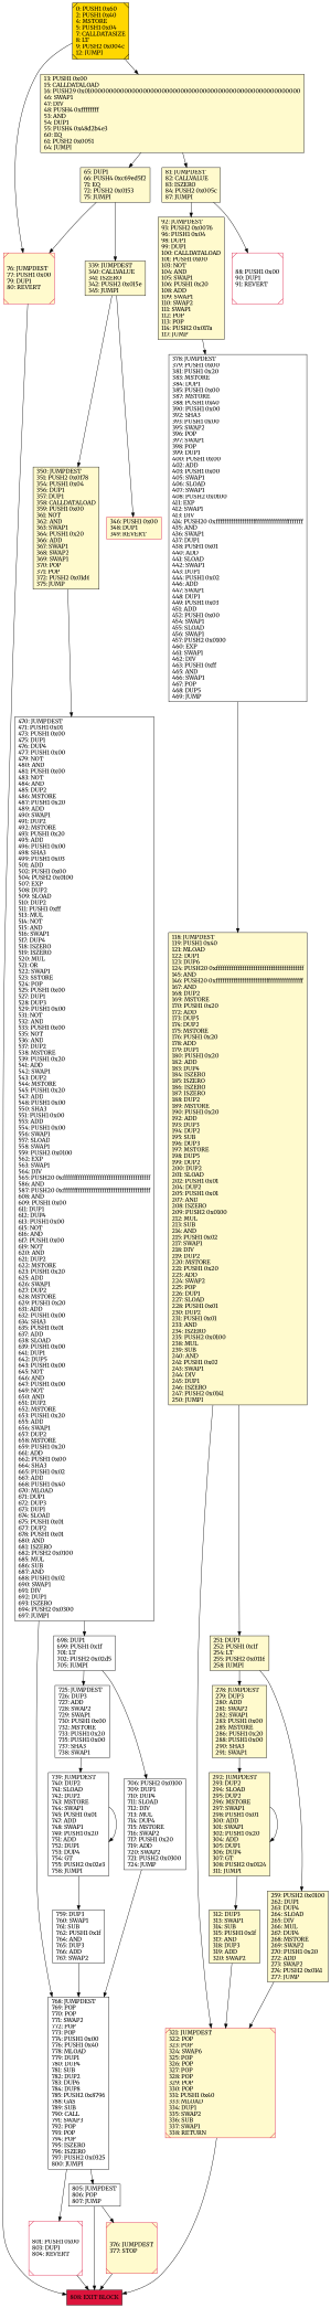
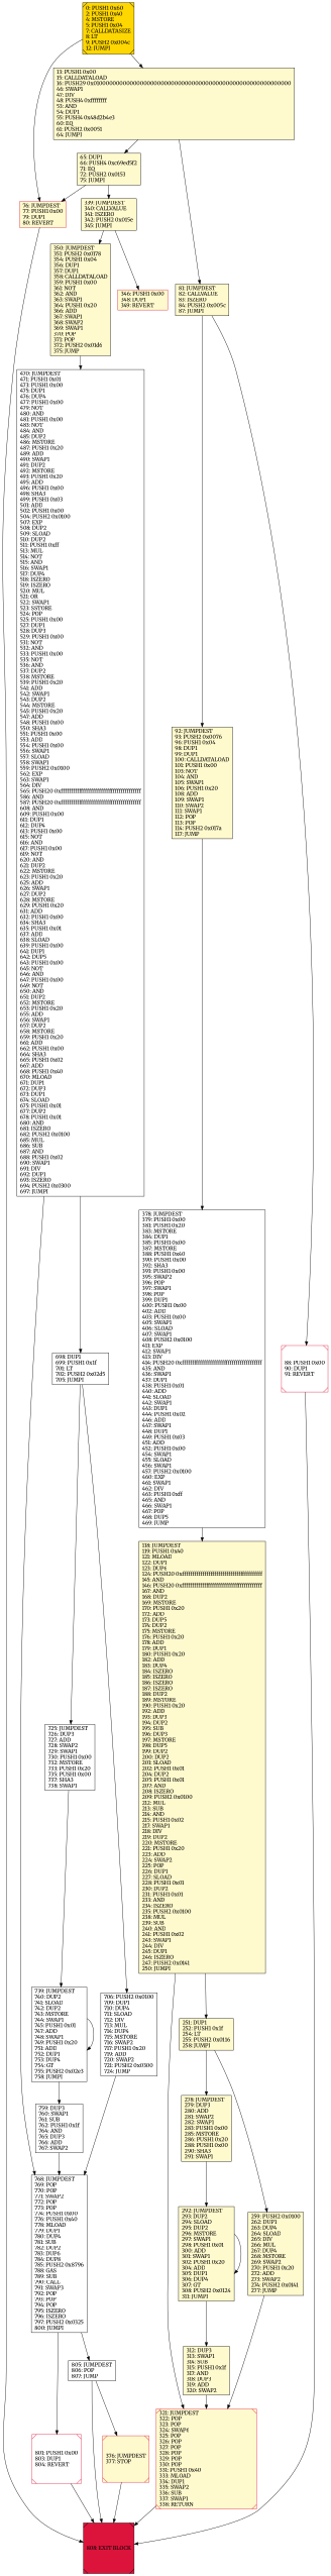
  digraph {
    fontname=Merriweather
    rankdir=UD
    node [color=black fillcolor=lemonchiffon fontcolor=black fontname=Merriweather shape=box style=filled]
    edge [fontname=Merriweather]
    n1 [label="312: DUP3\l313: SWAP1\l314: SUB\l315: PUSH1 0x1f\l317: AND\l318: DUP3\l319: ADD\l320: SWAP2\l"]
    n2 [color=crimson label="321: JUMPDEST\l322: POP\l323: POP\l324: SWAP6\l325: POP\l326: POP\l327: POP\l328: POP\l329: POP\l330: POP\l331: PUSH1 0x40\l333: MLOAD\l334: DUP1\l335: SWAP2\l336: SUB\l337: SWAP1\l338: RETURN\l" shape=Msquare]
-   n3 [fillcolor=crimson label="808: EXIT BLOCK\l"]
+   n3 [fillcolor=crimson label="808: EXIT BLOCK\l" shape=Msquare]
    n4 [color=crimson fillcolor=white label="801: PUSH1 0x00\l803: DUP1\l804: REVERT\l" shape=Msquare]
    n5 [fillcolor=white label="805: JUMPDEST\l806: POP\l807: JUMP\l"]
    n6 [color=crimson label="376: JUMPDEST\l377: STOP\l" shape=Msquare]
    n7 [fillcolor=white label="739: JUMPDEST\l740: DUP2\l741: SLOAD\l742: DUP2\l743: MSTORE\l744: SWAP1\l745: PUSH1 0x01\l747: ADD\l748: SWAP1\l749: PUSH1 0x20\l751: ADD\l752: DUP1\l753: DUP4\l754: GT\l755: PUSH2 0x02e3\l758: JUMPI\l"]
    n8 [fillcolor=white label="759: DUP3\l760: SWAP1\l761: SUB\l762: PUSH1 0x1f\l764: AND\l765: DUP3\l766: ADD\l767: SWAP2\l"]
    n9 [fillcolor=white label="768: JUMPDEST\l769: POP\l770: POP\l771: SWAP2\l772: POP\l773: POP\l774: PUSH1 0x00\l776: PUSH1 0x40\l778: MLOAD\l779: DUP1\l780: DUP4\l781: SUB\l782: DUP2\l783: DUP6\l784: DUP8\l785: PUSH2 0x8796\l788: GAS\l789: SUB\l790: CALL\l791: SWAP3\l792: POP\l793: POP\l794: POP\l795: ISZERO\l796: ISZERO\l797: PUSH2 0x0325\l800: JUMPI\l"]
-   n10 [color=crimson label="76: JUMPDEST\l77: PUSH1 0x00\l79: DUP1\l80: REVERT\l" shape=Msquare]
+   n10 [color=crimson label="76: JUMPDEST\l77: PUSH1 0x00\l79: DUP1\l80: REVERT\l"]
    n11 [label="278: JUMPDEST\l279: DUP3\l280: ADD\l281: SWAP2\l282: SWAP1\l283: PUSH1 0x00\l285: MSTORE\l286: PUSH1 0x20\l288: PUSH1 0x00\l290: SHA3\l291: SWAP1\l"]
    n12 [label="292: JUMPDEST\l293: DUP2\l294: SLOAD\l295: DUP2\l296: MSTORE\l297: SWAP1\l298: PUSH1 0x01\l300: ADD\l301: SWAP1\l302: PUSH1 0x20\l304: ADD\l305: DUP1\l306: DUP4\l307: GT\l308: PUSH2 0x0124\l311: JUMPI\l"]
    n13 [label="65: DUP1\l66: PUSH4 0xc69ed5f2\l71: EQ\l72: PUSH2 0x0153\l75: JUMPI\l"]
    n14 [label="339: JUMPDEST\l340: CALLVALUE\l341: ISZERO\l342: PUSH2 0x015e\l345: JUMPI\l"]
    n15 [label="350: JUMPDEST\l351: PUSH2 0x0178\l354: PUSH1 0x04\l356: DUP1\l357: DUP1\l358: CALLDATALOAD\l359: PUSH1 0x00\l361: NOT\l362: AND\l363: SWAP1\l364: PUSH1 0x20\l366: ADD\l367: SWAP1\l368: SWAP2\l369: SWAP1\l370: POP\l371: POP\l372: PUSH2 0x01d6\l375: JUMP\l"]
    n16 [color=crimson label="346: PUSH1 0x00\l348: DUP1\l349: REVERT\l"]
    n17 [fillcolor=white label="725: JUMPDEST\l726: DUP3\l727: ADD\l728: SWAP2\l729: SWAP1\l730: PUSH1 0x00\l732: MSTORE\l733: PUSH1 0x20\l735: PUSH1 0x00\l737: SHA3\l738: SWAP1\l"]
    n18 [label="118: JUMPDEST\l119: PUSH1 0x40\l121: MLOAD\l122: DUP1\l123: DUP6\l124: PUSH20 0xffffffffffffffffffffffffffffffffffffffff\l145: AND\l146: PUSH20 0xffffffffffffffffffffffffffffffffffffffff\l167: AND\l168: DUP2\l169: MSTORE\l170: PUSH1 0x20\l172: ADD\l173: DUP5\l174: DUP2\l175: MSTORE\l176: PUSH1 0x20\l178: ADD\l179: DUP1\l180: PUSH1 0x20\l182: ADD\l183: DUP4\l184: ISZERO\l185: ISZERO\l186: ISZERO\l187: ISZERO\l188: DUP2\l189: MSTORE\l190: PUSH1 0x20\l192: ADD\l193: DUP3\l194: DUP2\l195: SUB\l196: DUP3\l197: MSTORE\l198: DUP5\l199: DUP2\l200: DUP2\l201: SLOAD\l202: PUSH1 0x01\l204: DUP2\l205: PUSH1 0x01\l207: AND\l208: ISZERO\l209: PUSH2 0x0100\l212: MUL\l213: SUB\l214: AND\l215: PUSH1 0x02\l217: SWAP1\l218: DIV\l219: DUP2\l220: MSTORE\l221: PUSH1 0x20\l223: ADD\l224: SWAP2\l225: POP\l226: DUP1\l227: SLOAD\l228: PUSH1 0x01\l230: DUP2\l231: PUSH1 0x01\l233: AND\l234: ISZERO\l235: PUSH2 0x0100\l238: MUL\l239: SUB\l240: AND\l241: PUSH1 0x02\l243: SWAP1\l244: DIV\l245: DUP1\l246: ISZERO\l247: PUSH2 0x0141\l250: JUMPI\l"]
    n19 [label="251: DUP1\l252: PUSH1 0x1f\l254: LT\l255: PUSH2 0x0116\l258: JUMPI\l"]
    n20 [label="259: PUSH2 0x0100\l262: DUP1\l263: DUP4\l264: SLOAD\l265: DIV\l266: MUL\l267: DUP4\l268: MSTORE\l269: SWAP2\l270: PUSH1 0x20\l272: ADD\l273: SWAP2\l274: PUSH2 0x0141\l277: JUMP\l"]
    n21 [fillcolor=white label="706: PUSH2 0x0100\l709: DUP1\l710: DUP4\l711: SLOAD\l712: DIV\l713: MUL\l714: DUP4\l715: MSTORE\l716: SWAP2\l717: PUSH1 0x20\l719: ADD\l720: SWAP2\l721: PUSH2 0x0300\l724: JUMP\l"]
    n22 [label="13: PUSH1 0x00\l15: CALLDATALOAD\l16: PUSH29 0x0100000000000000000000000000000000000000000000000000000000\l46: SWAP1\l47: DIV\l48: PUSH4 0xffffffff\l53: AND\l54: DUP1\l55: PUSH4 0x48d2b4e3\l60: EQ\l61: PUSH2 0x0051\l64: JUMPI\l"]
    n23 [label="81: JUMPDEST\l82: CALLVALUE\l83: ISZERO\l84: PUSH2 0x005c\l87: JUMPI\l"]
    n24 [label="92: JUMPDEST\l93: PUSH2 0x0076\l96: PUSH1 0x04\l98: DUP1\l99: DUP1\l100: CALLDATALOAD\l101: PUSH1 0x00\l103: NOT\l104: AND\l105: SWAP1\l106: PUSH1 0x20\l108: ADD\l109: SWAP1\l110: SWAP2\l111: SWAP1\l112: POP\l113: POP\l114: PUSH2 0x017a\l117: JUMP\l"]
    n25 [color=crimson fillcolor=white label="88: PUSH1 0x00\l90: DUP1\l91: REVERT\l" shape=Msquare]
    n26 [fillcolor=white label="378: JUMPDEST\l379: PUSH1 0x00\l381: PUSH1 0x20\l383: MSTORE\l384: DUP1\l385: PUSH1 0x00\l387: MSTORE\l388: PUSH1 0x40\l390: PUSH1 0x00\l392: SHA3\l393: PUSH1 0x00\l395: SWAP2\l396: POP\l397: SWAP1\l398: POP\l399: DUP1\l400: PUSH1 0x00\l402: ADD\l403: PUSH1 0x00\l405: SWAP1\l406: SLOAD\l407: SWAP1\l408: PUSH2 0x0100\l411: EXP\l412: SWAP1\l413: DIV\l414: PUSH20 0xffffffffffffffffffffffffffffffffffffffff\l435: AND\l436: SWAP1\l437: DUP1\l438: PUSH1 0x01\l440: ADD\l441: SLOAD\l442: SWAP1\l443: DUP1\l444: PUSH1 0x02\l446: ADD\l447: SWAP1\l448: DUP1\l449: PUSH1 0x03\l451: ADD\l452: PUSH1 0x00\l454: SWAP1\l455: SLOAD\l456: SWAP1\l457: PUSH2 0x0100\l460: EXP\l461: SWAP1\l462: DIV\l463: PUSH1 0xff\l465: AND\l466: SWAP1\l467: POP\l468: DUP5\l469: JUMP\l"]
    n27 [fillcolor=white label="470: JUMPDEST\l471: PUSH1 0x01\l473: PUSH1 0x00\l475: DUP1\l476: DUP4\l477: PUSH1 0x00\l479: NOT\l480: AND\l481: PUSH1 0x00\l483: NOT\l484: AND\l485: DUP2\l486: MSTORE\l487: PUSH1 0x20\l489: ADD\l490: SWAP1\l491: DUP2\l492: MSTORE\l493: PUSH1 0x20\l495: ADD\l496: PUSH1 0x00\l498: SHA3\l499: PUSH1 0x03\l501: ADD\l502: PUSH1 0x00\l504: PUSH2 0x0100\l507: EXP\l508: DUP2\l509: SLOAD\l510: DUP2\l511: PUSH1 0xff\l513: MUL\l514: NOT\l515: AND\l516: SWAP1\l517: DUP4\l518: ISZERO\l519: ISZERO\l520: MUL\l521: OR\l522: SWAP1\l523: SSTORE\l524: POP\l525: PUSH1 0x00\l527: DUP1\l528: DUP3\l529: PUSH1 0x00\l531: NOT\l532: AND\l533: PUSH1 0x00\l535: NOT\l536: AND\l537: DUP2\l538: MSTORE\l539: PUSH1 0x20\l541: ADD\l542: SWAP1\l543: DUP2\l544: MSTORE\l545: PUSH1 0x20\l547: ADD\l548: PUSH1 0x00\l550: SHA3\l551: PUSH1 0x00\l553: ADD\l554: PUSH1 0x00\l556: SWAP1\l557: SLOAD\l558: SWAP1\l559: PUSH2 0x0100\l562: EXP\l563: SWAP1\l564: DIV\l565: PUSH20 0xffffffffffffffffffffffffffffffffffffffff\l586: AND\l587: PUSH20 0xffffffffffffffffffffffffffffffffffffffff\l608: AND\l609: PUSH1 0x00\l611: DUP1\l612: DUP4\l613: PUSH1 0x00\l615: NOT\l616: AND\l617: PUSH1 0x00\l619: NOT\l620: AND\l621: DUP2\l622: MSTORE\l623: PUSH1 0x20\l625: ADD\l626: SWAP1\l627: DUP2\l628: MSTORE\l629: PUSH1 0x20\l631: ADD\l632: PUSH1 0x00\l634: SHA3\l635: PUSH1 0x01\l637: ADD\l638: SLOAD\l639: PUSH1 0x00\l641: DUP1\l642: DUP5\l643: PUSH1 0x00\l645: NOT\l646: AND\l647: PUSH1 0x00\l649: NOT\l650: AND\l651: DUP2\l652: MSTORE\l653: PUSH1 0x20\l655: ADD\l656: SWAP1\l657: DUP2\l658: MSTORE\l659: PUSH1 0x20\l661: ADD\l662: PUSH1 0x00\l664: SHA3\l665: PUSH1 0x02\l667: ADD\l668: PUSH1 0x40\l670: MLOAD\l671: DUP1\l672: DUP3\l673: DUP1\l674: SLOAD\l675: PUSH1 0x01\l677: DUP2\l678: PUSH1 0x01\l680: AND\l681: ISZERO\l682: PUSH2 0x0100\l685: MUL\l686: SUB\l687: AND\l688: PUSH1 0x02\l690: SWAP1\l691: DIV\l692: DUP1\l693: ISZERO\l694: PUSH2 0x0300\l697: JUMPI\l"]
    n28 [fillcolor=white label="698: DUP1\l699: PUSH1 0x1f\l701: LT\l702: PUSH2 0x02d5\l705: JUMPI\l"]
    n29 [fillcolor=gold label="0: PUSH1 0x60\l2: PUSH1 0x40\l4: MSTORE\l5: PUSH1 0x04\l7: CALLDATASIZE\l8: LT\l9: PUSH2 0x004c\l12: JUMPI\l" shape=Msquare]
    n1 -> n2
    n2 -> n3
    n4 -> n3
    n5 -> n3
    n5 -> n6
    n6 -> n3
    n7 -> n7
    n7 -> n8
    n8 -> n9
    n9 -> n4
    n9 -> n5
    n10 -> n3
    n11 -> n12
    n12 -> n1
    n12 -> n12
    n13 -> n10
    n13 -> n14
    n14 -> n15
    n14 -> n16
    n15 -> n27
    n17 -> n7
    n18 -> n2
    n18 -> n19
    n19 -> n11
    n19 -> n20
    n20 -> n2
    n21 -> n9
    n22 -> n13
    n22 -> n23
    n23 -> n24
    n23 -> n25
    n24 -> n26
+   n25 -> n3
    n26 -> n18
    n27 -> n9
    n27 -> n28
    n28 -> n17
    n28 -> n21
    n29 -> n10
    n29 -> n22
  }
